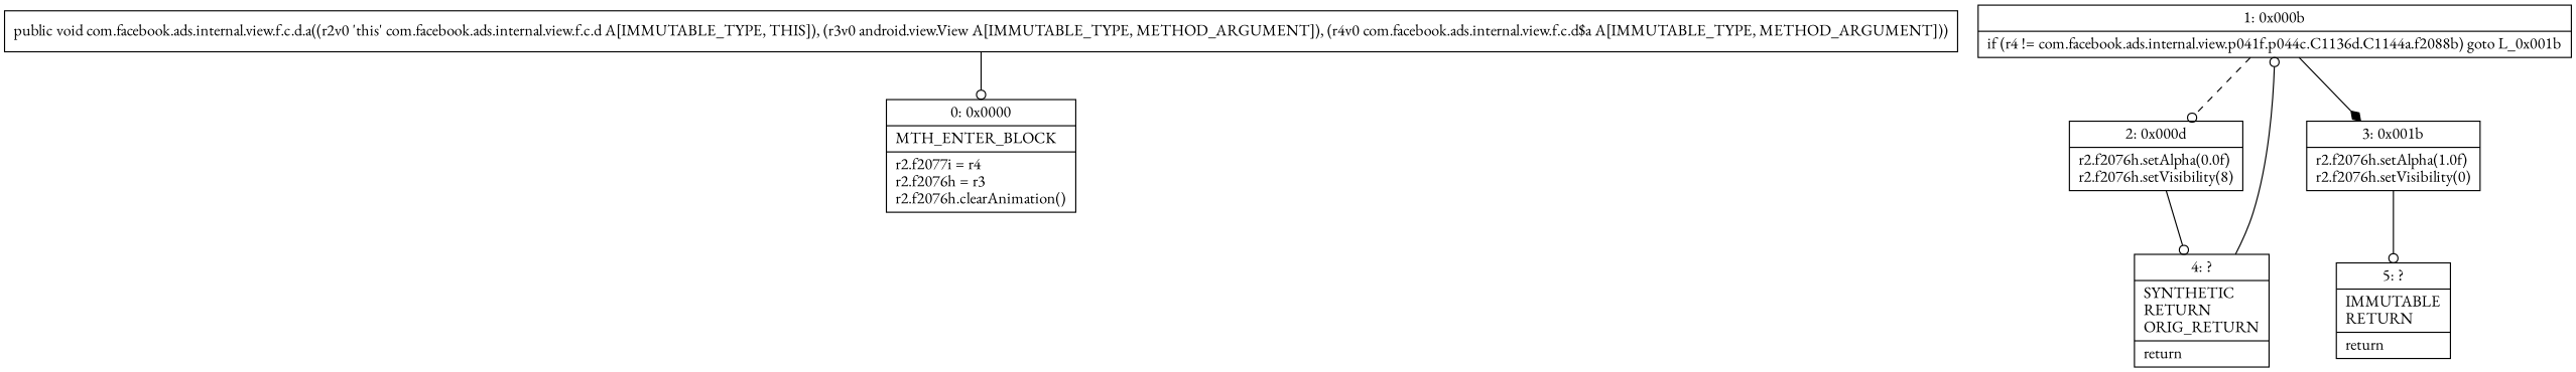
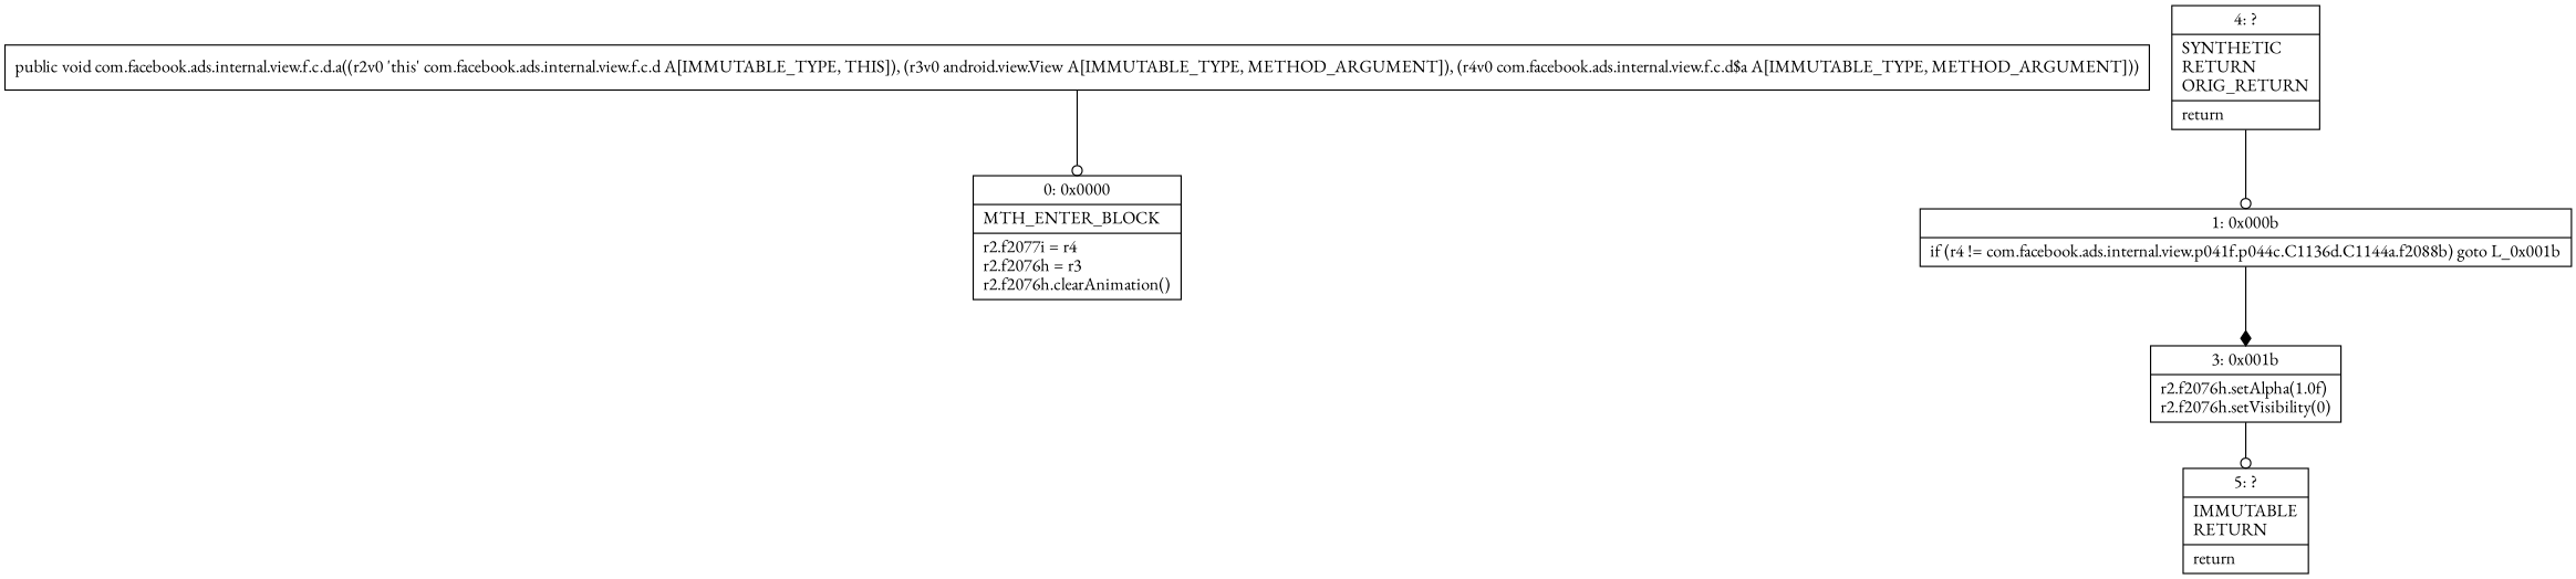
  digraph {
    fontname="EB Garamond"
    node [fontname="EB Garamond" shape=record]
    edge [arrowhead=odot fontname="EB Garamond"]
    n1 [label="{0\:\ 0x0000|MTH_ENTER_BLOCK\l|r2.f2077i = r4\lr2.f2076h = r3\lr2.f2076h.clearAnimation()\l}"]
    n2 [label="{1\:\ 0x000b|if (r4 != com.facebook.ads.internal.view.p041f.p044c.C1136d.C1144a.f2088b) goto L_0x001b\l}"]
-   n3 [label="{2\:\ 0x000d|r2.f2076h.setAlpha(0.0f)\lr2.f2076h.setVisibility(8)\l}"]
    n4 [label="{3\:\ 0x001b|r2.f2076h.setAlpha(1.0f)\lr2.f2076h.setVisibility(0)\l}"]
    n5 [label="{4\:\ ?|SYNTHETIC\lRETURN\lORIG_RETURN\l|return\l}"]
    n6 [label="{5\:\ ?|IMMUTABLE\lRETURN\l|return\l}"]
    n7 [label="{public void com.facebook.ads.internal.view.f.c.d.a((r2v0 'this' com.facebook.ads.internal.view.f.c.d A[IMMUTABLE_TYPE, THIS]), (r3v0 android.view.View A[IMMUTABLE_TYPE, METHOD_ARGUMENT]), (r4v0 com.facebook.ads.internal.view.f.c.d$a A[IMMUTABLE_TYPE, METHOD_ARGUMENT])) }"]
-   n2 -> n3 [style=dashed]
    n2 -> n4 [arrowhead=diamond]
-   n3 -> n5
    n4 -> n6
    n5 -> n2
    n7 -> n1
  }
